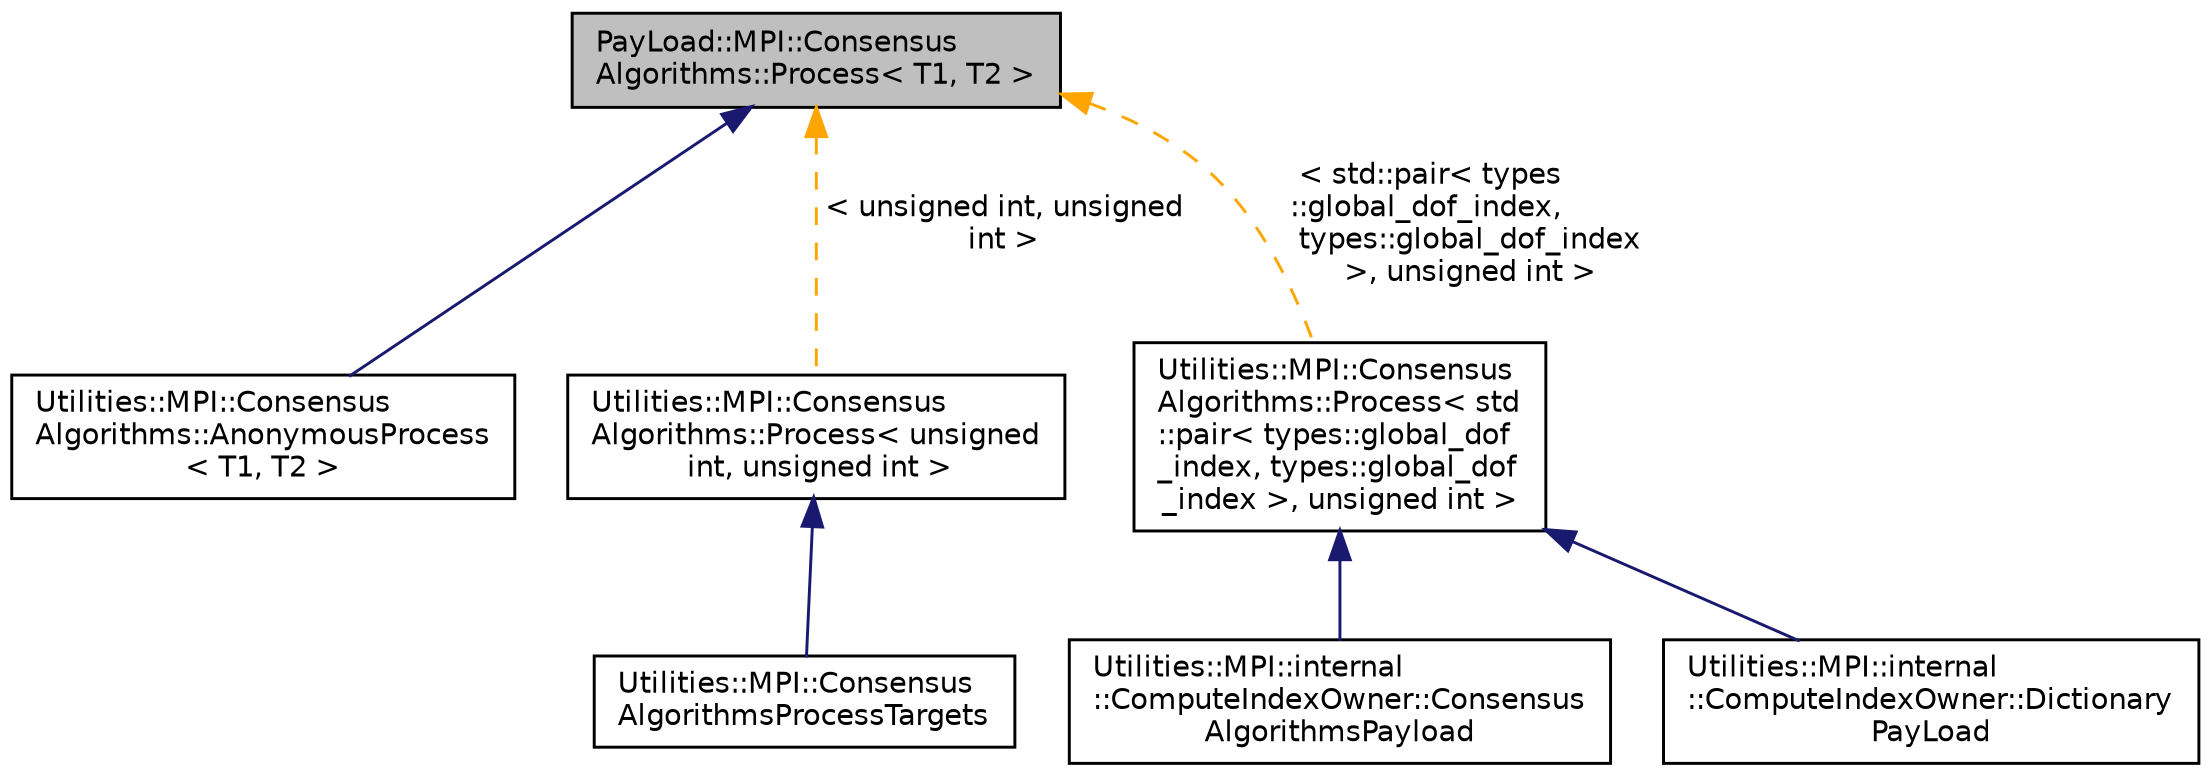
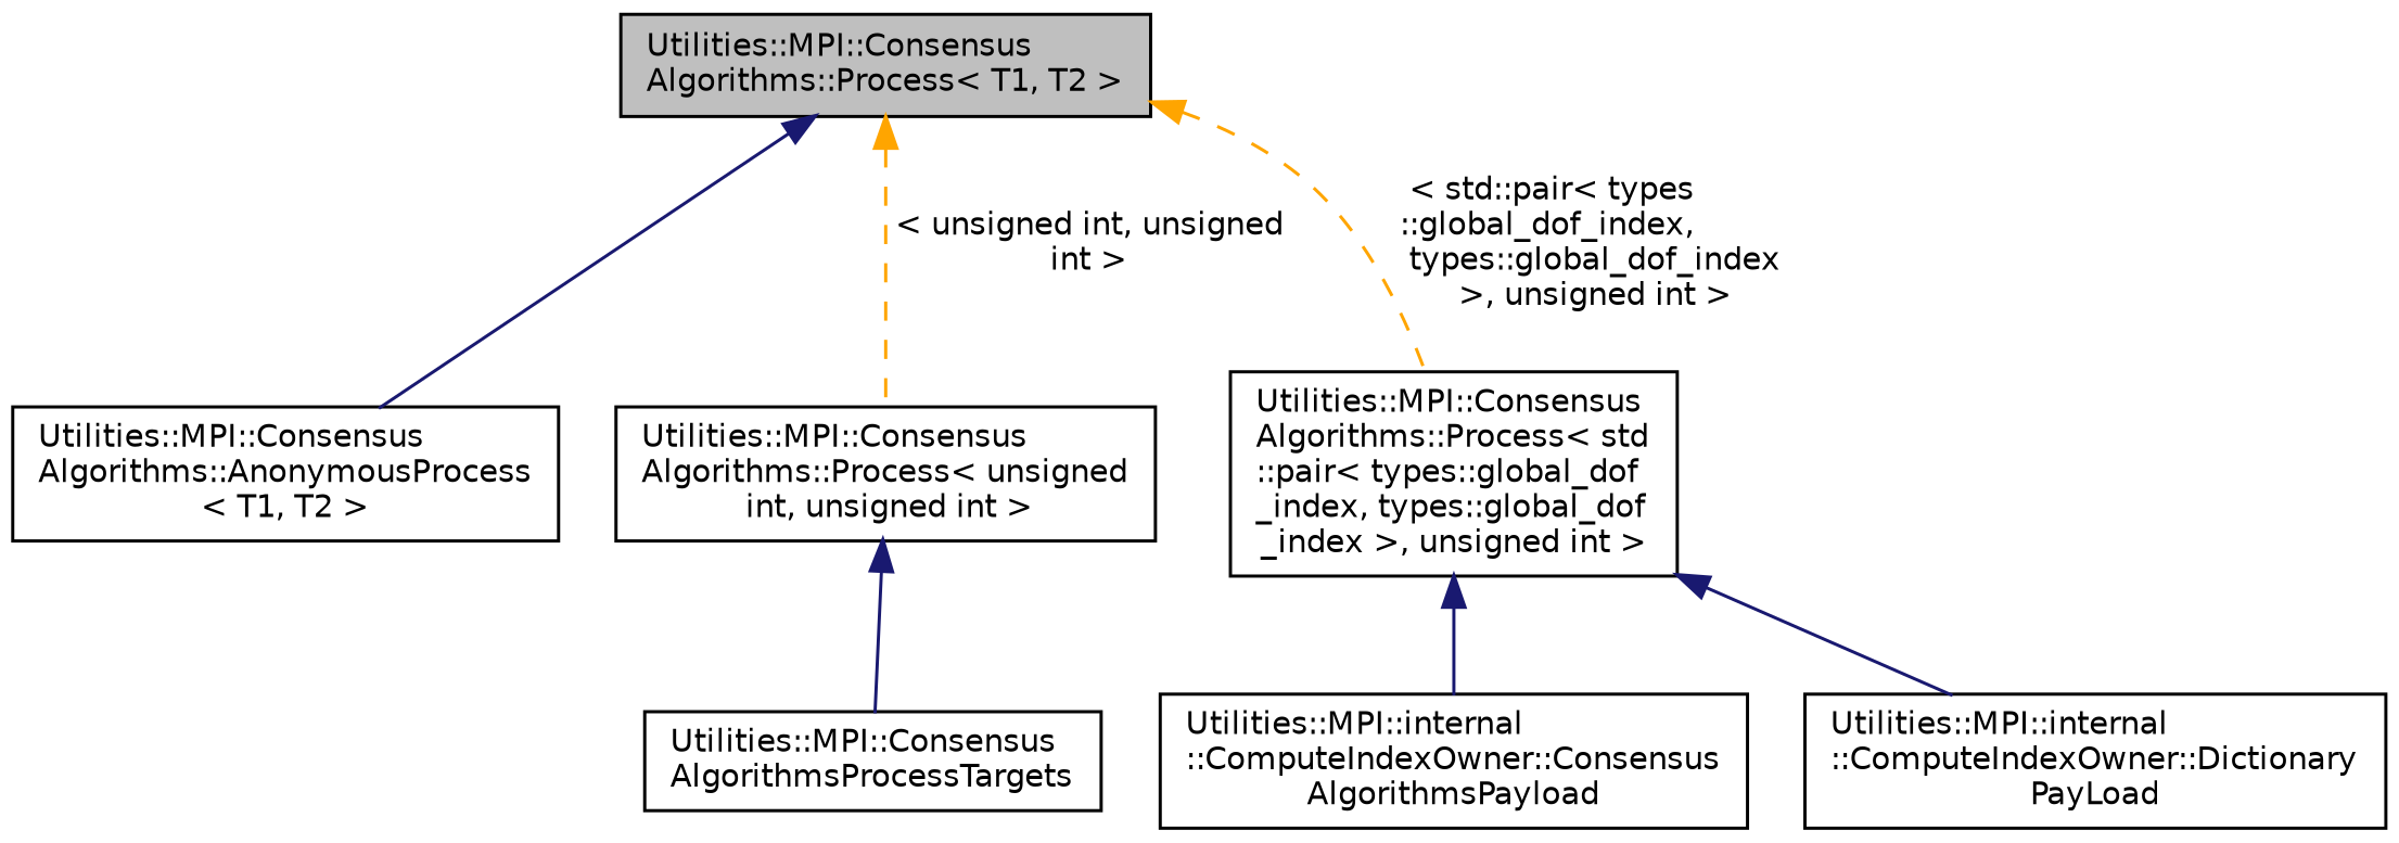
  digraph {
    rankdir=TB
    node [color=black fillcolor=white fontname=Helvetica fontsize=10 shape=record style=filled]
    edge [color=midnightblue dir=back fontname=Helvetica fontsize=10 labelfontname=Helvetica labelfontsize=10 style=solid]
-   n1 [fillcolor=grey75 fontcolor=black height=0.2 label="PayLoad::MPI::Consensus\lAlgorithms::Process\< T1, T2 \>" width=0.4]
+   n1 [fillcolor=grey75 fontcolor=black height=0.2 label="Utilities::MPI::Consensus\lAlgorithms::Process\< T1, T2 \>" width=0.4]
    n2 [height=0.2 label="Utilities::MPI::Consensus\lAlgorithms::AnonymousProcess\l\< T1, T2 \>" width=0.4]
    n3 [height=0.2 label="Utilities::MPI::Consensus\lAlgorithms::Process\< unsigned\l int, unsigned int \>" width=0.4]
    n4 [height=0.2 label="Utilities::MPI::Consensus\lAlgorithms::Process\< std\l::pair\< types::global_dof\l_index, types::global_dof\l_index \>, unsigned int \>" width=0.4]
    n5 [height=0.2 label="Utilities::MPI::Consensus\lAlgorithmsProcessTargets" width=0.4]
    n6 [height=0.2 label="Utilities::MPI::internal\l::ComputeIndexOwner::Consensus\lAlgorithmsPayload" width=0.4]
    n7 [height=0.2 label="Utilities::MPI::internal\l::ComputeIndexOwner::Dictionary\lPayLoad" width=0.4]
    n1 -> n2
    n1 -> n3 [color=orange label=" \< unsigned int, unsigned\l int \>" style=dashed]
    n1 -> n4 [color=orange label=" \< std::pair\< types\l::global_dof_index,\l types::global_dof_index\l \>, unsigned int \>" style=dashed]
    n3 -> n5
    n4 -> n6
    n4 -> n7
  }
